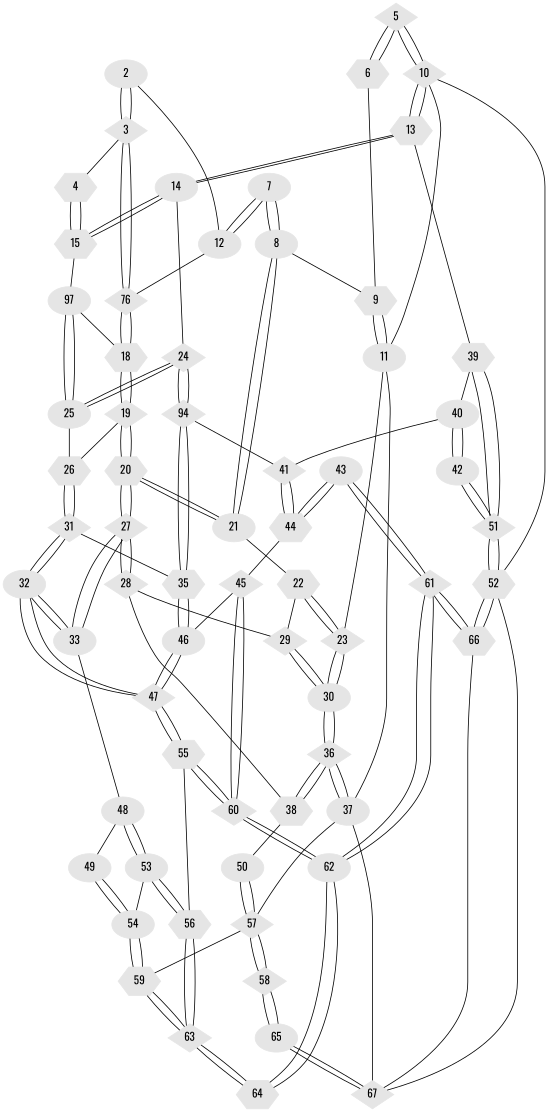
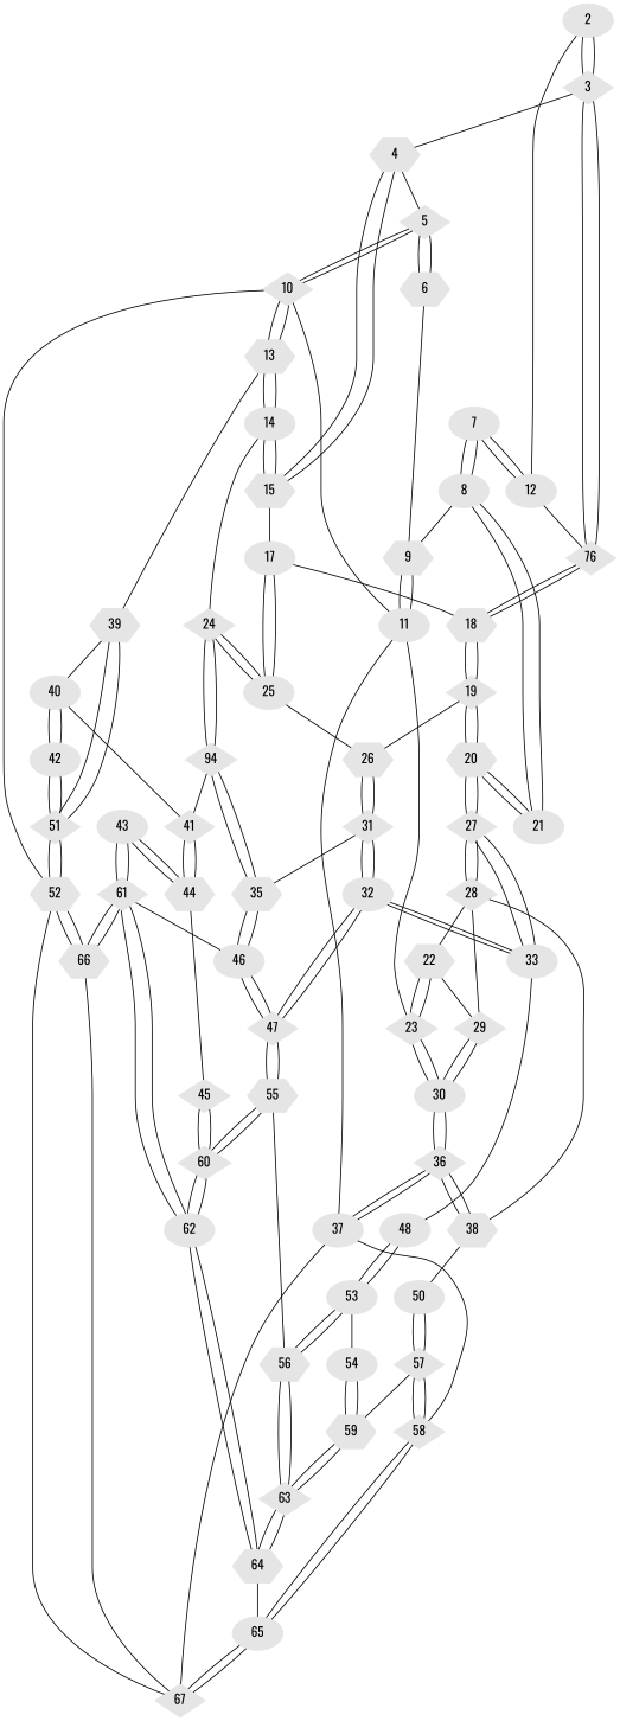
  graph {
    fontname=Oswald
    node [color=gray90 fontname=Oswald shape=ellipse style=filled]
    edge [fontname=Oswald]
    3 [shape=diamond]
    2
    12
    7
    8
    4 [shape=hexagon]
    n7 [label=76 shape=diamond]
    5 [shape=diamond]
    15 [shape=hexagon]
    18 [shape=hexagon]
    6 [shape=hexagon]
    10 [shape=diamond]
-   17 [label=97]
+   17
    9 [shape=hexagon]
    11
    13 [shape=hexagon]
    52 [shape=hexagon]
    21
    22 [shape=hexagon]
    23 [shape=diamond]
    37
    14
    39 [shape=hexagon]
    67 [shape=diamond]
    66 [shape=hexagon]
    30
    58 [shape=diamond]
    24 [shape=diamond]
    40
    51 [shape=diamond]
    25
    n32 [label=94 shape=diamond]
    19 [shape=diamond]
    26 [shape=hexagon]
    20 [shape=hexagon]
    27 [shape=diamond]
    31 [shape=diamond]
    28 [shape=diamond]
    33
    29 [shape=diamond]
    36 [shape=diamond]
    35 [shape=hexagon]
    41 [shape=diamond]
    32
    38 [shape=hexagon]
    48
    50
    47 [shape=diamond]
    46
    55 [shape=hexagon]
-   49
    53
    44 [shape=hexagon]
    65
    57 [shape=diamond]
    42
    45 [shape=diamond]
    43
    61 [shape=diamond]
    62
    60 [shape=diamond]
    56 [shape=hexagon]
    54
    59 [shape=hexagon]
    63 [shape=diamond]
    64 [shape=hexagon]
    3 -- 4
    3 -- n7
    3 -- n7
    2 -- 3
    2 -- 3
    2 -- 12
    12 -- n7
    7 -- 12
    7 -- 12
    7 -- 8
    7 -- 8
    8 -- 9
    8 -- 21
    8 -- 21
+   4 -- 5
    4 -- 15
    4 -- 15
    n7 -- 18
    n7 -- 18
    5 -- 6
    5 -- 6
    5 -- 10
    5 -- 10
    15 -- 17
    18 -- 19
    18 -- 19
    6 -- 9
    10 -- 11
    10 -- 13
    10 -- 13
    10 -- 52
    17 -- 18
    17 -- 25
    17 -- 25
    9 -- 11
    9 -- 11
    11 -- 23
    11 -- 37
    13 -- 14
    13 -- 14
    13 -- 39
    52 -- 67
    52 -- 66
    52 -- 66
-   21 -- 22
+   28 -- 22
    22 -- 23
    22 -- 23
    22 -- 29
    23 -- 30
    23 -- 30
    37 -- 67
-   37 -- 57
+   37 -- 58
    14 -- 15
    14 -- 15
    14 -- 24
    39 -- 40
    39 -- 51
    39 -- 51
    66 -- 67
    30 -- 36
    30 -- 36
    58 -- 65
    58 -- 65
    24 -- 25
    24 -- 25
    24 -- n32
    24 -- n32
    40 -- 41
    40 -- 42
    40 -- 42
    51 -- 52
    51 -- 52
    25 -- 26
    n32 -- 35
    n32 -- 35
    n32 -- 41
    19 -- 26
    19 -- 20
    19 -- 20
    26 -- 31
    26 -- 31
    20 -- 21
    20 -- 21
    20 -- 27
    20 -- 27
    27 -- 28
    27 -- 28
    27 -- 33
    27 -- 33
    31 -- 35
    31 -- 32
    31 -- 32
    28 -- 29
    28 -- 38
    33 -- 48
    29 -- 30
    29 -- 30
    36 -- 37
    36 -- 37
    36 -- 38
    36 -- 38
    35 -- 46
    35 -- 46
    41 -- 44
    41 -- 44
    32 -- 33
    32 -- 33
    32 -- 47
    32 -- 47
    38 -- 50
-   48 -- 49
    48 -- 53
    48 -- 53
    50 -- 57
    50 -- 57
    47 -- 55
    47 -- 55
    46 -- 47
    46 -- 47
    55 -- 60
    55 -- 60
    55 -- 56
-   49 -- 54
-   49 -- 54
    53 -- 56
    53 -- 56
    53 -- 54
    44 -- 45
    65 -- 67
    65 -- 67
    57 -- 58
    57 -- 58
    57 -- 59
    42 -- 51
    42 -- 51
-   45 -- 46
+   61 -- 46
    45 -- 60
    45 -- 60
    43 -- 44
    43 -- 44
    43 -- 61
    43 -- 61
    61 -- 66
    61 -- 66
    61 -- 62
    61 -- 62
    62 -- 64
    62 -- 64
    60 -- 62
    60 -- 62
    56 -- 63
    56 -- 63
    54 -- 59
    54 -- 59
    59 -- 63
    59 -- 63
    63 -- 64
    63 -- 64
+   64 -- 65
  }
